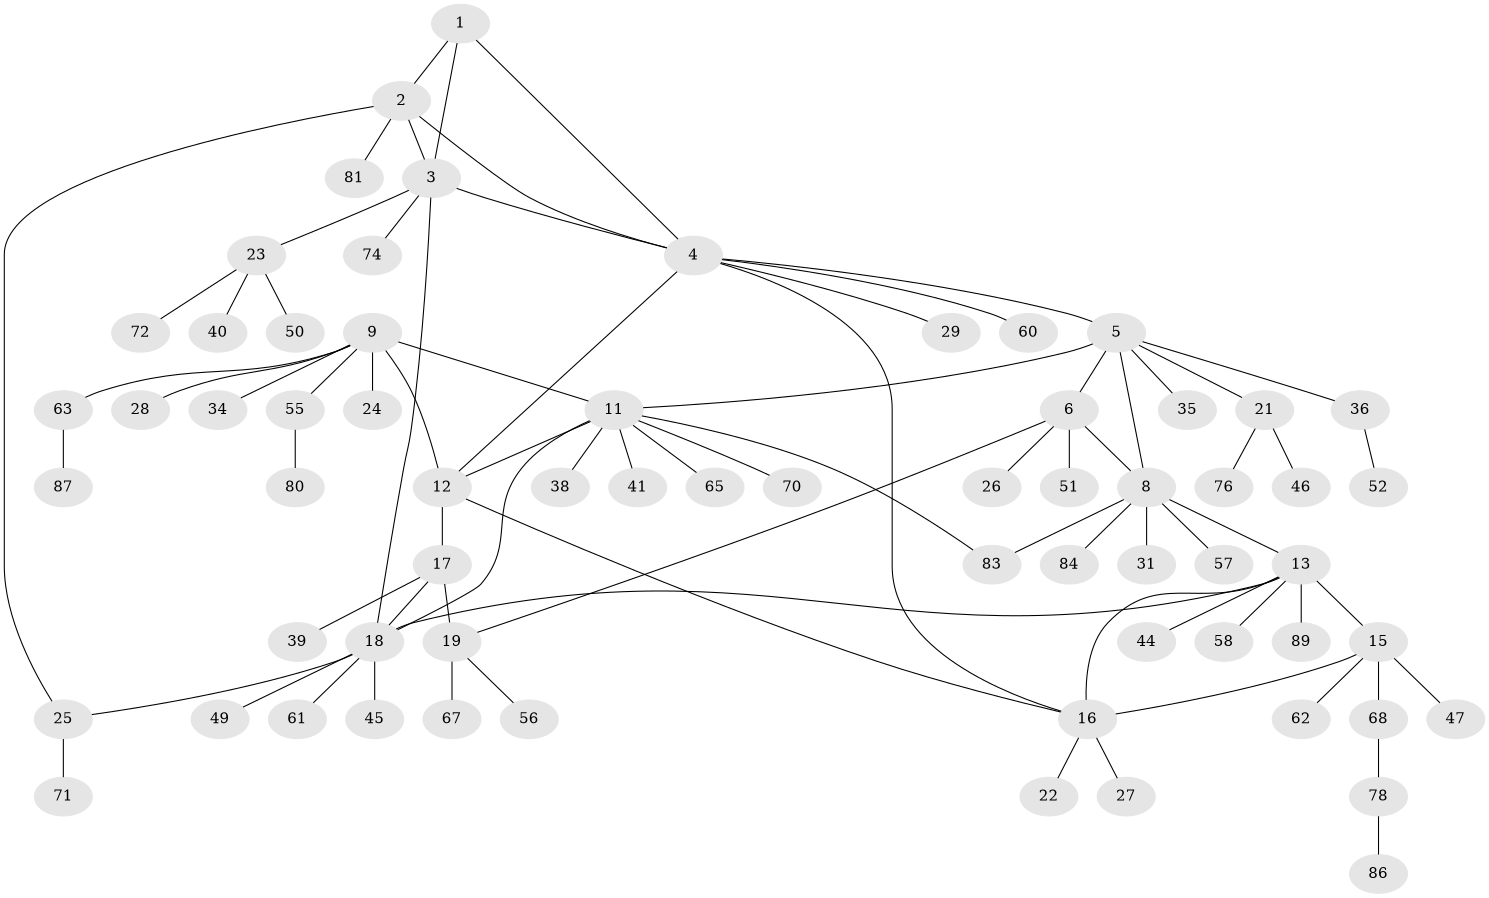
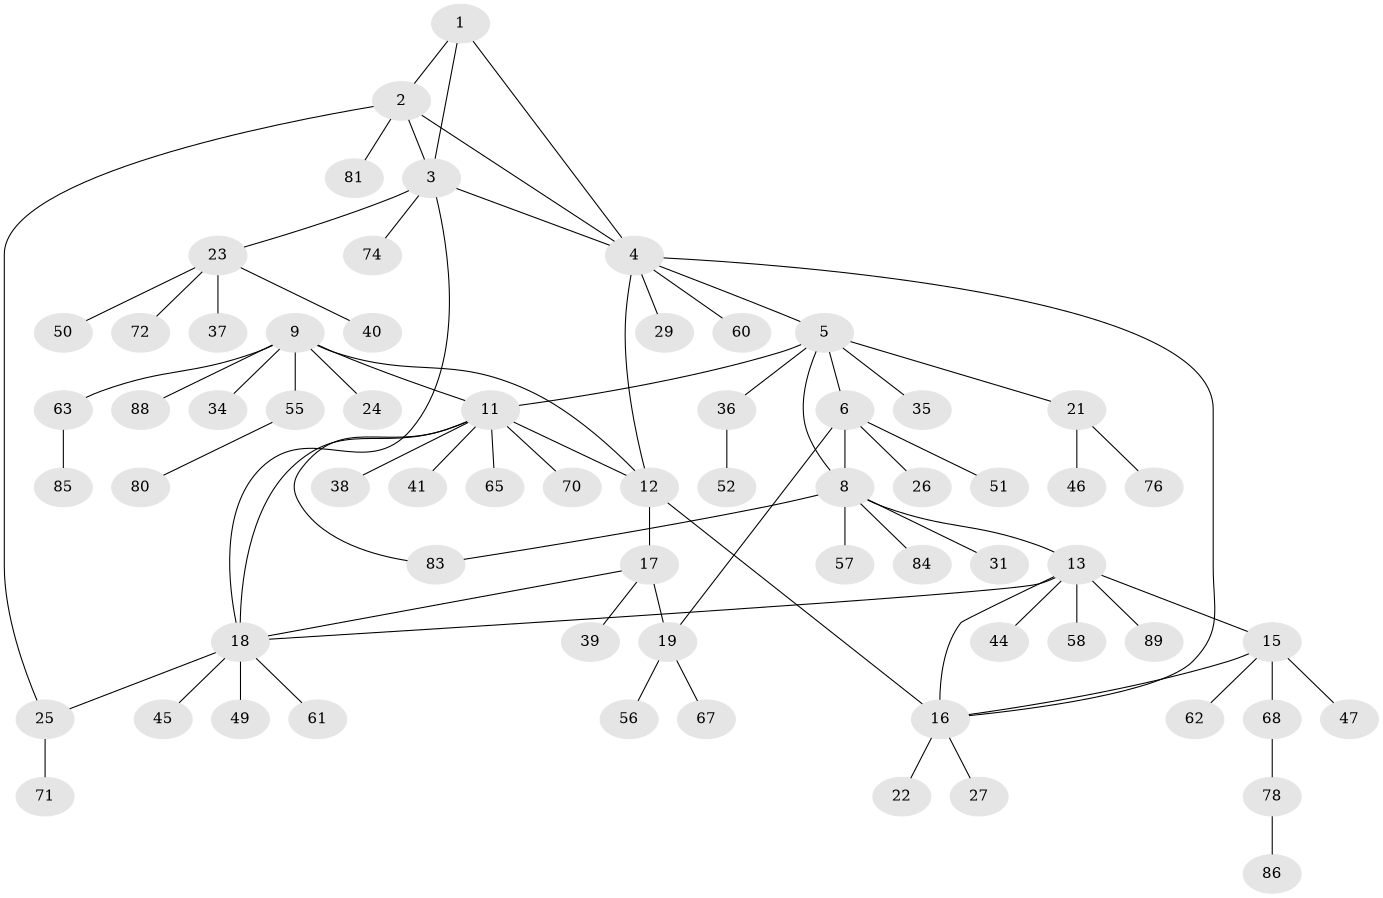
  graph {
    node [color=gray90 style=filled]
    1 [super="+59"]
    2 [super="+90"]
    3 [super="+83"]
    4 [super="+30"]
    25 [super="+82"]
    81
    18 [super="+33"]
    23 [super="+48"]
    74
    5 [super="+54"]
    12 [super="+53"]
    16 [super="+46"]
    29 [super="+88"]
    60
    71
    45
    49
    61
+   37
    40
    50
    72
    6 [super="+7"]
    8 [super="+43"]
    11 [super="+64"]
    21 [super="+75"]
    35
    36
    17
    22
    27 [super="+32"]
    19 [super="+20"]
    26 [super="+79"]
    51
    13 [super="+14"]
    31
    57
    n38 [label=83]
    84
    38
    41
    65
    70
    n44 [label=46]
    76
    52
    56
    67
    15 [super="+69"]
    44
    58
    89
    9 [super="+10"]
    24
-   28
+   28 [label=88]
    34
    55
    63 [super="+85"]
    80
-   87
+   87 [label=85]
    39
    47
    62
    68
    78 [super="+91"]
    86
    1 -- 2
    1 -- 3
    1 -- 4
    2 -- 3
    2 -- 4
    2 -- 25
    2 -- 81
    3 -- 4
    3 -- 18
    3 -- 23
    3 -- 74
    4 -- 5
    4 -- 12
    4 -- 16
    4 -- 29
    4 -- 60
    25 -- 71
    18 -- 25
    18 -- 45
    18 -- 49
    18 -- 61
+   23 -- 37
    23 -- 40
    23 -- 50
    23 -- 72
    5 -- 6 [weight=2]
    5 -- 8
    5 -- 11
    5 -- 21
    5 -- 35
    5 -- 36
    12 -- 16
    12 -- 17
    16 -- 22
    16 -- 27
    6 -- 8 [weight=2]
    6 -- 19
    6 -- 26
    6 -- 51
    8 -- 13
    8 -- 31
    8 -- 57
    8 -- n38
    8 -- 84
    11 -- 18
    11 -- 12
    11 -- n38
    11 -- 38
    11 -- 41
    11 -- 65
    11 -- 70
    21 -- n44
    21 -- 76
    36 -- 52
    17 -- 18
    17 -- 19 [weight=2]
    17 -- 39
    19 -- 56
    19 -- 67
    13 -- 18
    13 -- 16 [weight=2]
    13 -- 15 [weight=2]
    13 -- 44
    13 -- 58
    13 -- 89
    15 -- 16
    15 -- 47
    15 -- 62
    15 -- 68
    9 -- 12 [weight=2]
    9 -- 11 [weight=2]
    9 -- 24
    9 -- 28
    9 -- 34
    9 -- 55
    9 -- 63
    55 -- 80
    63 -- 87
    68 -- 78
    78 -- 86
  }
